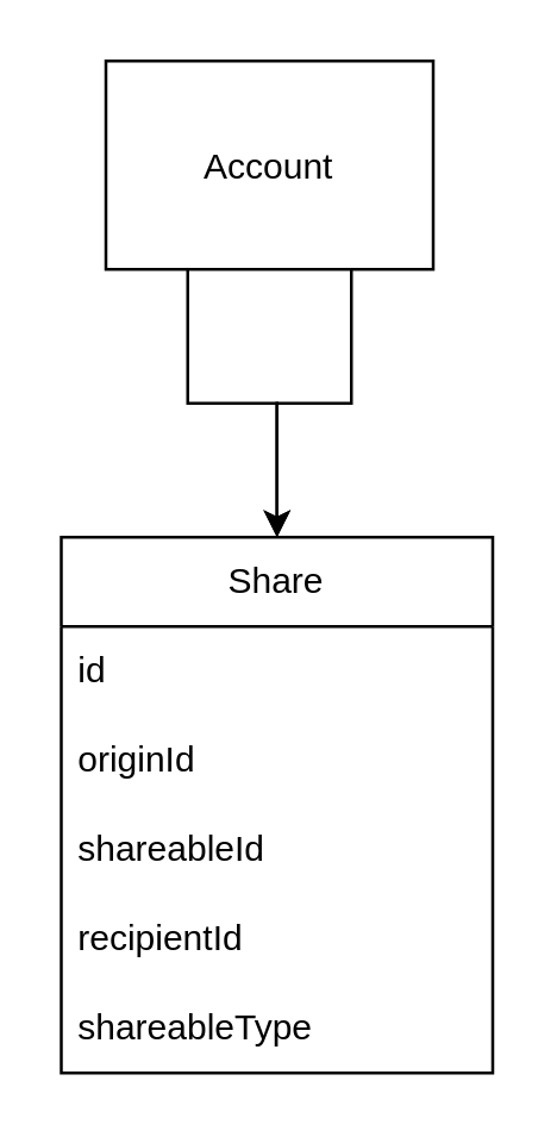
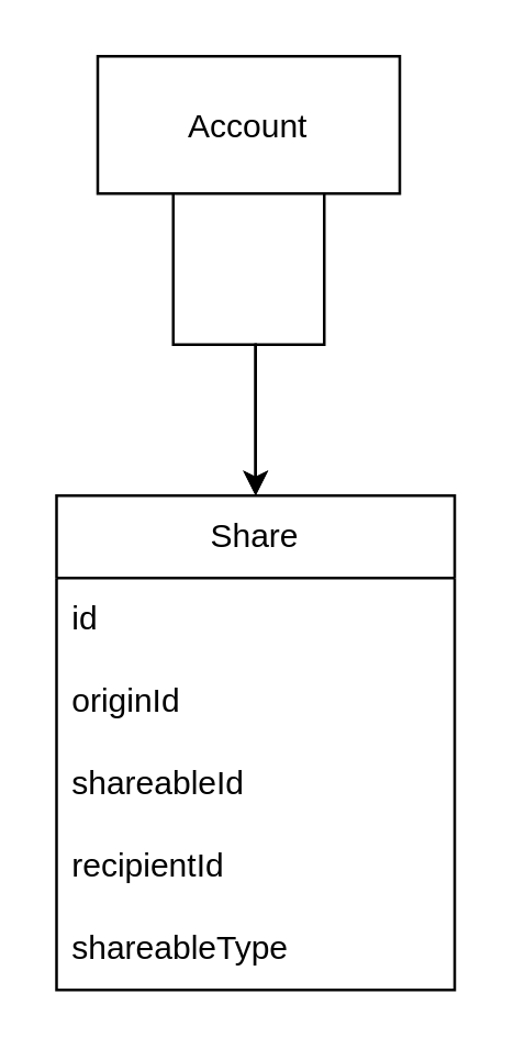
  <mxCell id="0" />
  <mxCell id="1" parent="0" />
  <mxCell id="2" style="edgeStyle=orthogonalEdgeStyle;rounded=0;orthogonalLoop=1;jettySize=auto;html=1;exitX=0.75;exitY=1;exitDx=0;exitDy=0;entryX=0.5;entryY=0;entryDx=0;entryDy=0;" edge="1" parent="1" source="4" target="5"><mxGeometry relative="1" as="geometry" /></mxCell>
  <mxCell id="3" style="edgeStyle=orthogonalEdgeStyle;rounded=0;orthogonalLoop=1;jettySize=auto;html=1;exitX=0.25;exitY=1;exitDx=0;exitDy=0;entryX=0.5;entryY=0;entryDx=0;entryDy=0;" edge="1" parent="1" source="4" target="5"><mxGeometry relative="1" as="geometry" /></mxCell>
- <mxCell id="4" value="Account" style="" parent="1" vertex="1"><mxGeometry x="35" y="20" width="110" height="70" as="geometry" /></mxCell>
+ <mxCell id="4" value="Account" style="" parent="1" vertex="1"><mxGeometry x="35" y="20" width="110" height="50" as="geometry" /></mxCell>
  <mxCell id="5" value="Share" style="swimlane;fontStyle=0;childLayout=stackLayout;horizontal=1;startSize=30;horizontalStack=0;resizeParent=1;resizeParentMax=0;resizeLast=0;collapsible=1;marginBottom=0;whiteSpace=wrap;html=1;" vertex="1" parent="1"><mxGeometry x="20" y="180" width="145" height="180" as="geometry"><mxRectangle x="5" y="520" width="70" height="30" as="alternateBounds" /></mxGeometry></mxCell>
  <mxCell id="6" value="id" style="text;strokeColor=none;fillColor=none;align=left;verticalAlign=middle;spacingLeft=4;spacingRight=4;overflow=hidden;points=[[0,0.5],[1,0.5]];portConstraint=eastwest;rotatable=0;whiteSpace=wrap;html=1;" vertex="1" parent="5"><mxGeometry y="30" width="145" height="30" as="geometry" /></mxCell>
  <mxCell id="7" value="originId" style="text;strokeColor=none;fillColor=none;align=left;verticalAlign=middle;spacingLeft=4;spacingRight=4;overflow=hidden;points=[[0,0.5],[1,0.5]];portConstraint=eastwest;rotatable=0;whiteSpace=wrap;html=1;" vertex="1" parent="5"><mxGeometry y="60" width="145" height="30" as="geometry" /></mxCell>
  <mxCell id="8" value="shareableId" style="text;strokeColor=none;fillColor=none;align=left;verticalAlign=middle;spacingLeft=4;spacingRight=4;overflow=hidden;points=[[0,0.5],[1,0.5]];portConstraint=eastwest;rotatable=0;whiteSpace=wrap;html=1;" vertex="1" parent="5"><mxGeometry y="90" width="145" height="30" as="geometry" /></mxCell>
  <mxCell id="9" value="recipientId" style="text;strokeColor=none;fillColor=none;align=left;verticalAlign=middle;spacingLeft=4;spacingRight=4;overflow=hidden;points=[[0,0.5],[1,0.5]];portConstraint=eastwest;rotatable=0;whiteSpace=wrap;html=1;" vertex="1" parent="5"><mxGeometry y="120" width="145" height="30" as="geometry" /></mxCell>
  <mxCell id="10" value="shareableType" style="text;strokeColor=none;fillColor=none;align=left;verticalAlign=middle;spacingLeft=4;spacingRight=4;overflow=hidden;points=[[0,0.5],[1,0.5]];portConstraint=eastwest;rotatable=0;whiteSpace=wrap;html=1;" vertex="1" parent="5"><mxGeometry y="150" width="145" height="30" as="geometry" /></mxCell>
